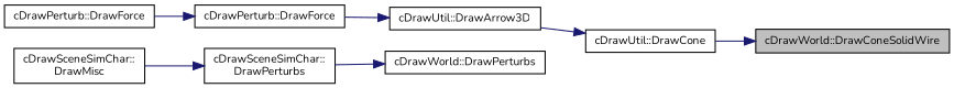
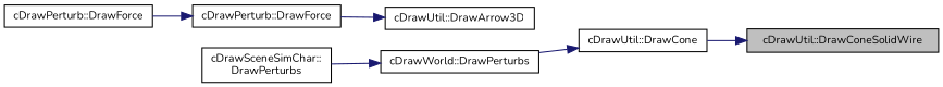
  digraph {
    fontname=Nunito
    rankdir=RL
    node [color=black fillcolor=white fontname=Nunito fontsize=10 shape=record style=filled]
    edge [color=midnightblue dir=back fontname=Nunito fontsize=10 labelfontname=Helvetica labelfontsize=10 style=solid]
-   n1 [fillcolor=grey75 fontcolor=black height=0.2 label="cDrawWorld::DrawConeSolidWire" width=0.4]
+   n1 [fillcolor=grey75 fontcolor=black height=0.2 label="cDrawUtil::DrawConeSolidWire" width=0.4]
    n2 [height=0.2 label="cDrawUtil::DrawCone" width=0.4]
    n3 [height=0.2 label="cDrawUtil::DrawArrow3D" width=0.4]
    n4 [height=0.2 label="cDrawPerturb::DrawForce" width=0.4]
    n5 [height=0.2 label="cDrawPerturb::DrawForce" width=0.4]
    n6 [height=0.2 label="cDrawWorld::DrawPerturbs" width=0.4]
    n7 [height=0.2 label="cDrawSceneSimChar::\lDrawPerturbs" width=0.4]
-   n8 [height=0.2 label="cDrawSceneSimChar::\lDrawMisc" width=0.4]
    n1 -> n2
-   n2 -> n3
+   n2 -> n6
    n3 -> n4
    n4 -> n5
    n6 -> n7
-   n7 -> n8
  }
